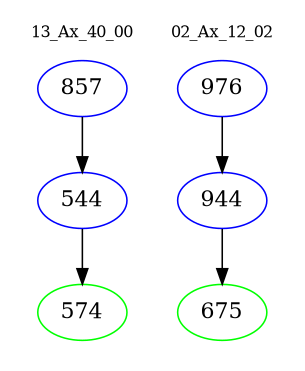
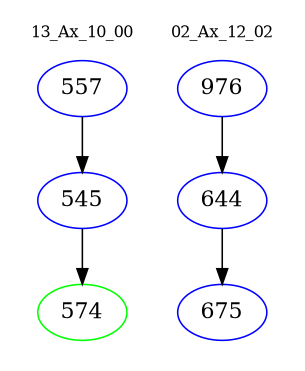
  digraph {
    node [color=blue]
    edge [color=black]
-   n1 [label=857]
-   n2 [label=544]
+   n1 [label=557]
+   n2 [label=545]
    n3 [color=green label=574]
    n4 [label=976]
-   n5 [label=944]
-   n6 [color=green label=675]
+   n5 [label=644]
+   n6 [label=675]
    subgraph cluster_1 {
      color=white
      fontsize=10
-     label="13_Ax_40_00"
+     label="13_Ax_10_00"
      n1
      n2
      n3
    }
    subgraph cluster_2 {
      color=white
      fontsize=10
      label="02_Ax_12_02"
      n4
      n5
      n6
    }
    n1 -> n2
    n2 -> n3
    n4 -> n5
    n5 -> n6
  }
